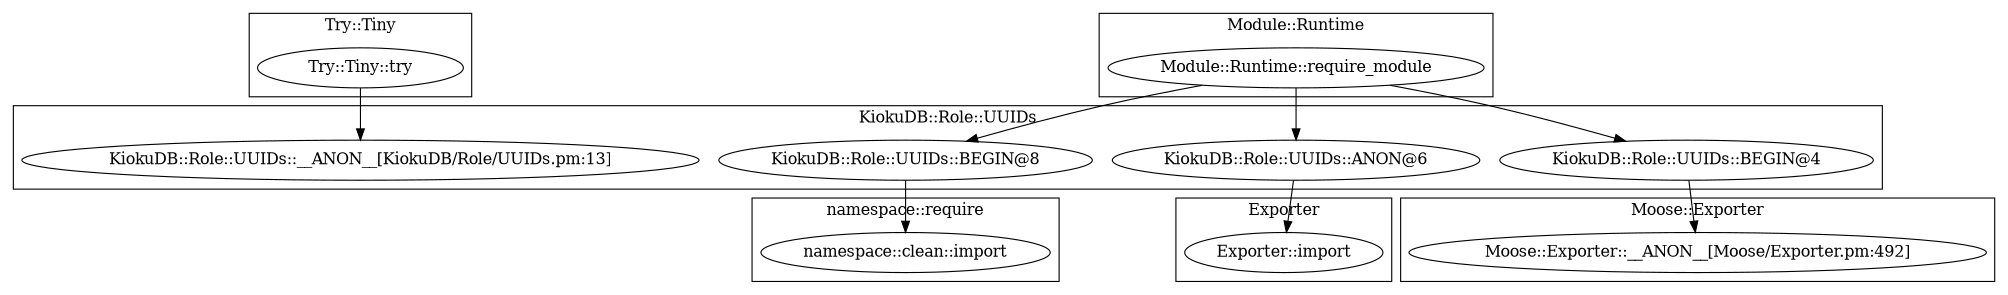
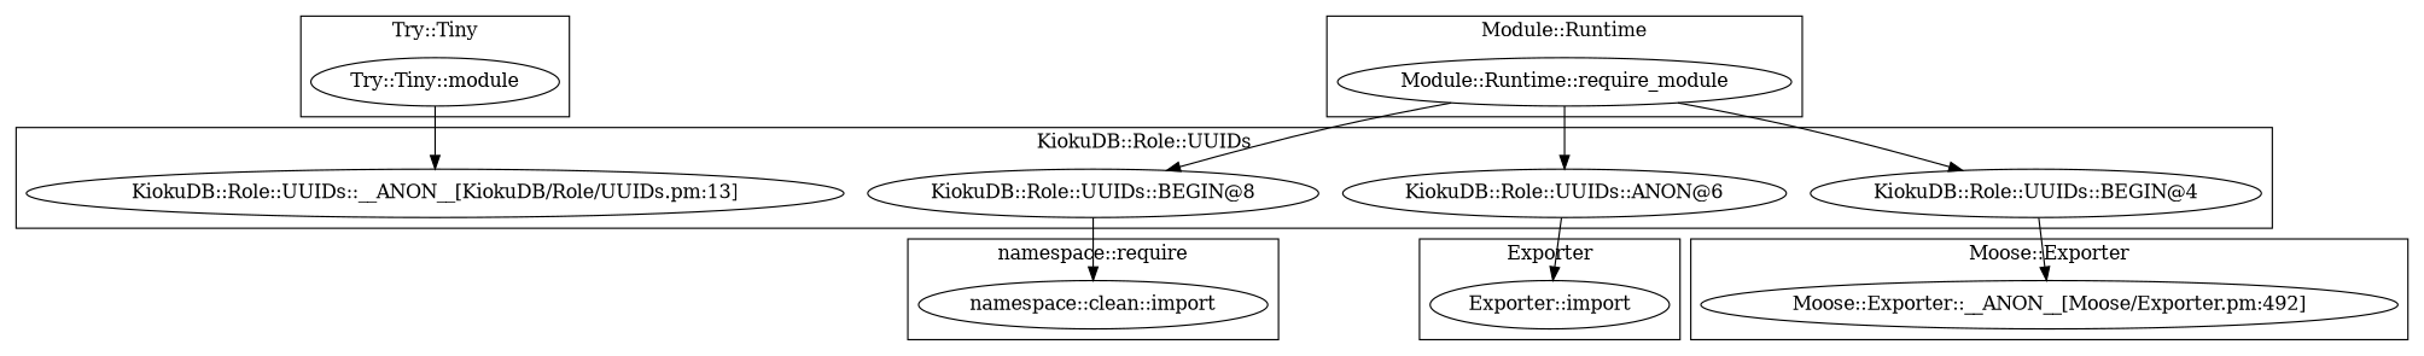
  digraph {
    "namespace::clean::import"
-   "Try::Tiny::try"
+   "Try::Tiny::try" [label="Try::Tiny::module"]
    "KiokuDB::Role::UUIDs::__ANON__[KiokuDB/Role/UUIDs.pm:13]"
    "KiokuDB::Role::UUIDs::BEGIN@8"
    n5 [label="KiokuDB::Role::UUIDs::ANON@6"]
    "KiokuDB::Role::UUIDs::BEGIN@4"
    "Module::Runtime::require_module"
    "Exporter::import"
    "Moose::Exporter::__ANON__[Moose/Exporter.pm:492]"
    subgraph cluster_1 {
      label="namespace::require"
      "namespace::clean::import"
    }
    subgraph cluster_2 {
      label="Try::Tiny"
      "Try::Tiny::try"
    }
    subgraph cluster_3 {
      label="KiokuDB::Role::UUIDs"
      "KiokuDB::Role::UUIDs::__ANON__[KiokuDB/Role/UUIDs.pm:13]"
      "KiokuDB::Role::UUIDs::BEGIN@8"
      n5
      "KiokuDB::Role::UUIDs::BEGIN@4"
    }
    subgraph cluster_4 {
      label="Module::Runtime"
      "Module::Runtime::require_module"
    }
    subgraph cluster_5 {
      label=Exporter
      "Exporter::import"
    }
    subgraph cluster_6 {
      label="Moose::Exporter"
      "Moose::Exporter::__ANON__[Moose/Exporter.pm:492]"
    }
    "Try::Tiny::try" -> "KiokuDB::Role::UUIDs::__ANON__[KiokuDB/Role/UUIDs.pm:13]"
    "KiokuDB::Role::UUIDs::BEGIN@8" -> "namespace::clean::import"
    n5 -> "Exporter::import"
    "KiokuDB::Role::UUIDs::BEGIN@4" -> "Moose::Exporter::__ANON__[Moose/Exporter.pm:492]"
    "Module::Runtime::require_module" -> "KiokuDB::Role::UUIDs::BEGIN@8"
    "Module::Runtime::require_module" -> n5
    "Module::Runtime::require_module" -> "KiokuDB::Role::UUIDs::BEGIN@4"
  }
